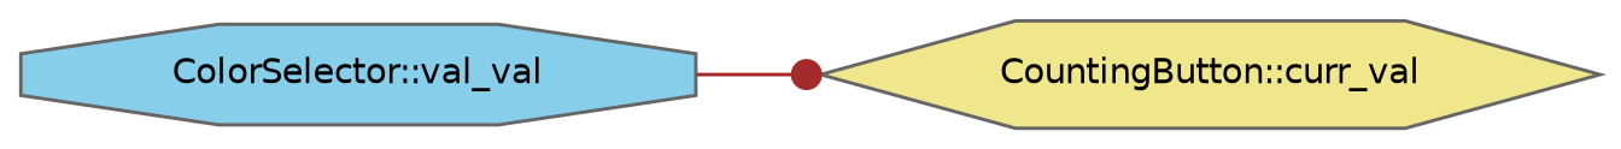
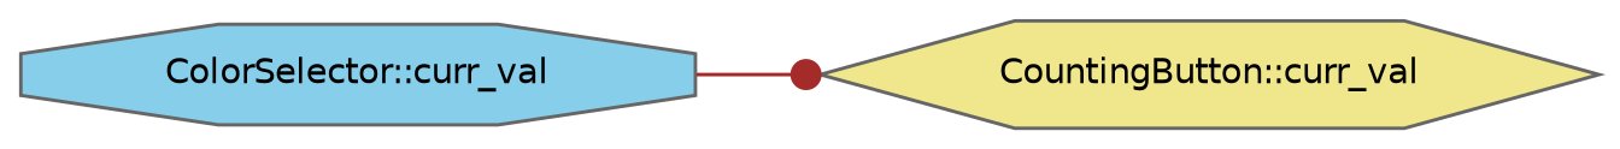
  digraph {
    rankdir=LR
    node [fontname=Helvetica fontsize=10 style=filled]
-   n1 [color=gray40 fillcolor=skyblue fontcolor=black height=0.2 label="ColorSelector::val_val" shape=octagon width=0.4]
+   n1 [color=gray40 fillcolor=skyblue fontcolor=black height=0.2 label="ColorSelector::curr_val" shape=octagon width=0.4]
    n2 [color=grey40 fillcolor=khaki height=0.2 label="CountingButton::curr_val" shape=hexagon width=0.4]
    n1 -> n2 [color=brown fontname=Helvetica fontsize=10 labelfontname=Helvetica labelfontsize=10 style=solid arrowhead=dot]
  }
